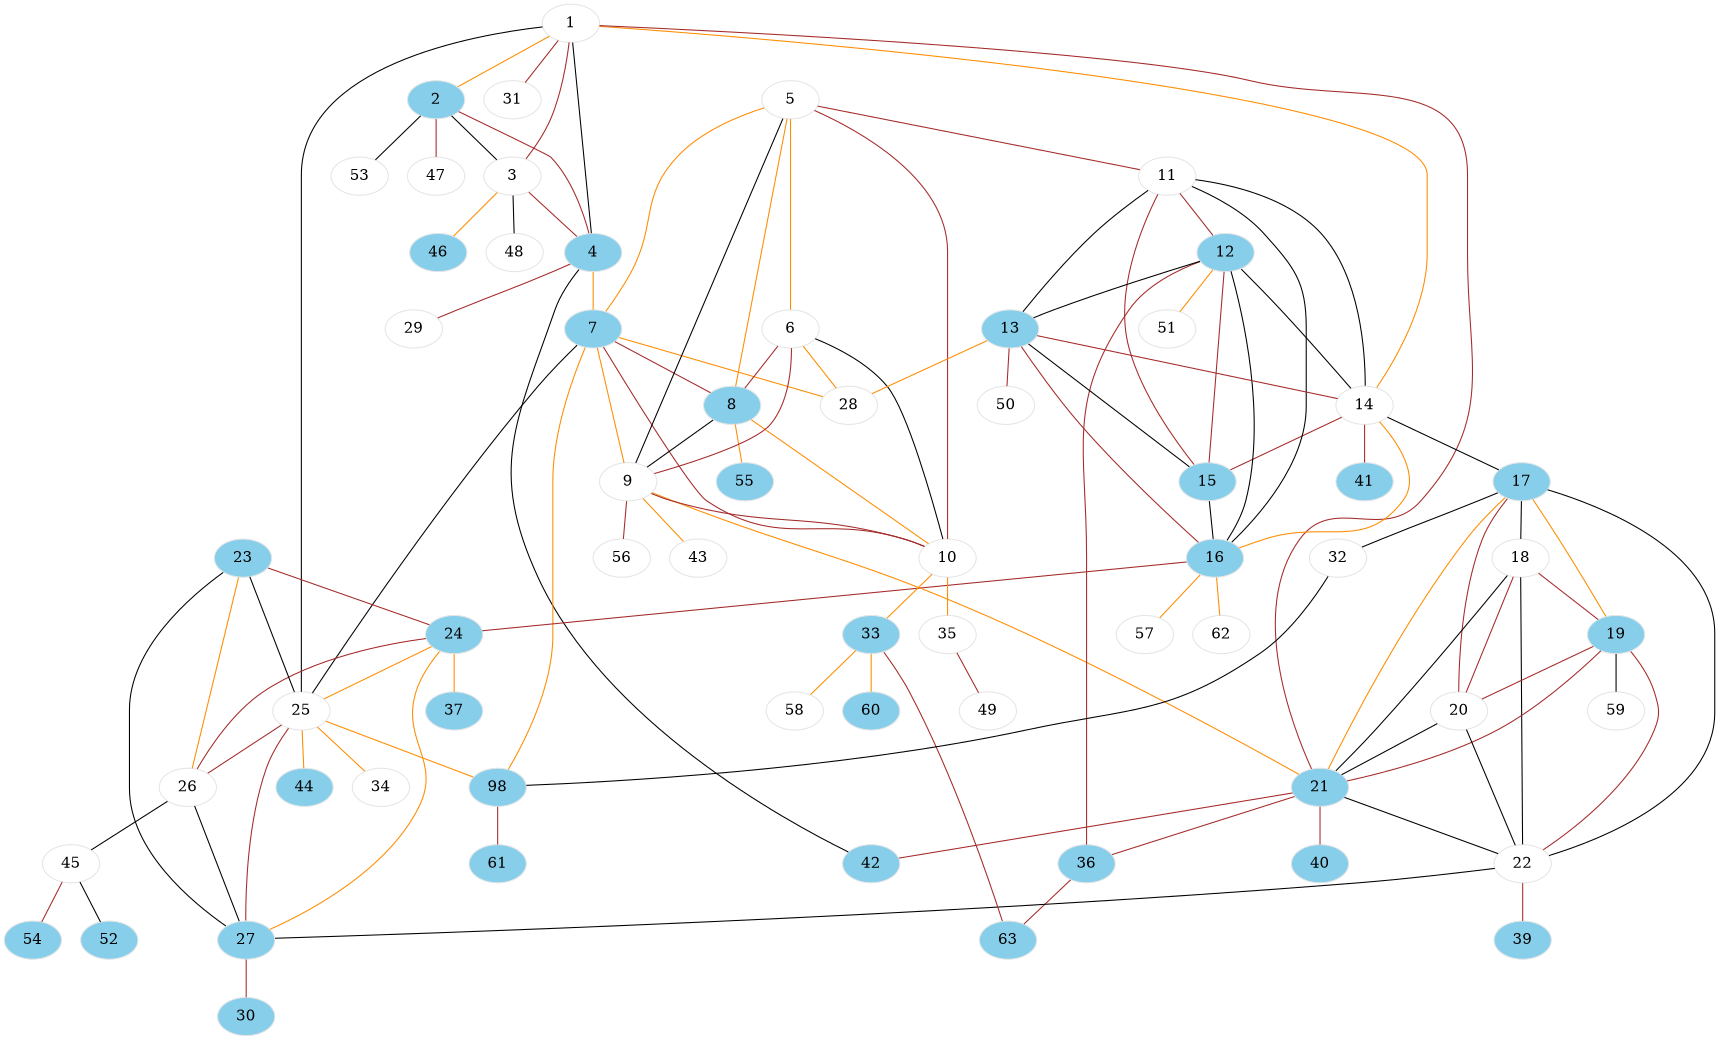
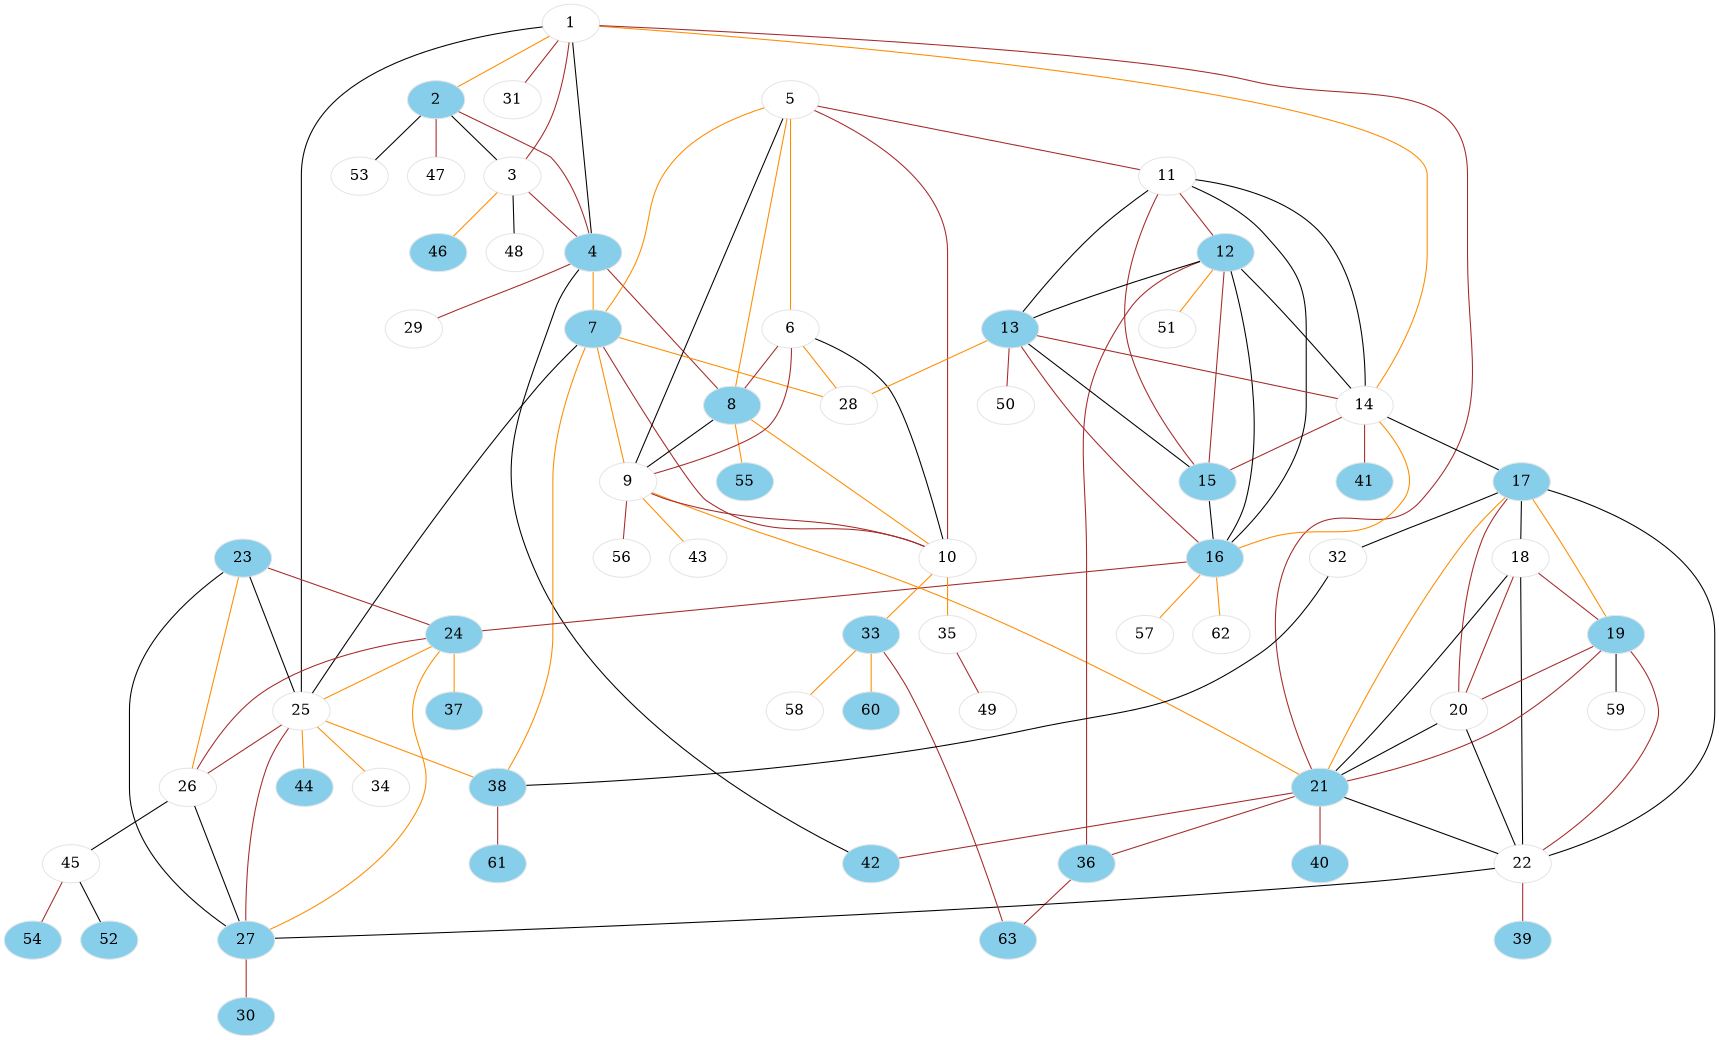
  graph {
    node [color=gray90 fillcolor=white style=filled]
    edge [color=brown weight=1.0]
    2 [fillcolor=skyblue]
    1
    3
    4 [fillcolor=skyblue]
    14
    21 [fillcolor=skyblue]
    25
    31
    47
    53
    46 [fillcolor=skyblue]
    48
    7 [fillcolor=skyblue]
    29
    42 [fillcolor=skyblue]
    15 [fillcolor=skyblue]
    16 [fillcolor=skyblue]
    17 [fillcolor=skyblue]
    41 [fillcolor=skyblue]
    36 [fillcolor=skyblue]
    22
    40 [fillcolor=skyblue]
-   38 [fillcolor=skyblue label=98]
+   38 [fillcolor=skyblue]
    27 [fillcolor=skyblue]
    26
    34
    44 [fillcolor=skyblue]
    8 [fillcolor=skyblue]
    9
    10
    28
    5
    6
    11
    55 [fillcolor=skyblue]
    43
    56
    33 [fillcolor=skyblue]
    35
    12 [fillcolor=skyblue]
    13 [fillcolor=skyblue]
    61 [fillcolor=skyblue]
    58
    60 [fillcolor=skyblue]
    63 [fillcolor=skyblue]
    49
    51
    50
    24 [fillcolor=skyblue]
    57
    62
    18
    19 [fillcolor=skyblue]
    20
    32
    37 [fillcolor=skyblue]
    59
    39 [fillcolor=skyblue]
    30 [fillcolor=skyblue]
    23 [fillcolor=skyblue]
    45
    52 [fillcolor=skyblue]
    54 [fillcolor=skyblue]
    2 -- 3 [color=black]
    2 -- 4
    2 -- 47 [weight=4.0]
    2 -- 53 [color=black]
    1 -- 2 [color=darkorange weight=3.0]
    1 -- 3 [weight=3.0]
    1 -- 4 [color=black weight=3.0]
    1 -- 14 [color=darkorange]
    1 -- 21
    1 -- 25 [color=black]
    1 -- 31
    3 -- 4
    3 -- 46 [color=darkorange]
    3 -- 48 [color=black]
    4 -- 7 [color=darkorange]
    4 -- 29
    4 -- 42 [color=black]
    14 -- 15
    14 -- 16 [color=darkorange]
    14 -- 17 [color=black]
    14 -- 41
    21 -- 42 [weight=2.0]
    21 -- 36
    21 -- 22 [color=black]
    21 -- 40
    25 -- 38 [color=darkorange]
    25 -- 27 [weight=2.0]
    25 -- 26 [weight=2.0]
    25 -- 34 [color=darkorange]
    25 -- 44 [color=darkorange]
    7 -- 25 [color=black]
    7 -- 38 [color=darkorange]
-   7 -- 8
+   4 -- 8
    7 -- 9 [color=darkorange]
    7 -- 10
    7 -- 28 [color=darkorange]
    15 -- 16 [color=black]
    16 -- 24
    16 -- 57 [color=darkorange]
    16 -- 62 [color=darkorange]
    17 -- 21 [color=darkorange]
    17 -- 22 [color=black]
    17 -- 18 [color=black]
    17 -- 19 [color=darkorange]
    17 -- 20
    17 -- 32 [color=black weight=2.0]
    36 -- 63
    22 -- 27 [color=black]
    22 -- 39
    38 -- 61
    27 -- 30 [weight=3.0]
    26 -- 27 [color=black]
    26 -- 45 [color=black]
    8 -- 9 [color=black]
    8 -- 10 [color=darkorange]
    8 -- 55 [color=darkorange]
    9 -- 21 [color=darkorange]
    9 -- 10
    9 -- 43 [color=darkorange]
    9 -- 56
    10 -- 33 [color=darkorange]
    10 -- 35 [color=darkorange weight=6.0]
    5 -- 7 [color=darkorange]
    5 -- 8 [color=darkorange]
    5 -- 9 [color=black]
    5 -- 10
    5 -- 6 [color=darkorange weight=3.0]
    5 -- 11
    6 -- 8
    6 -- 9
    6 -- 10 [color=black]
    6 -- 28 [color=darkorange]
    11 -- 14 [color=black]
    11 -- 15
    11 -- 16 [color=black]
    11 -- 12
    11 -- 13 [color=black]
    33 -- 58 [color=darkorange]
    33 -- 60 [color=darkorange]
    33 -- 63
    35 -- 49
    12 -- 14 [color=black weight=3.0]
    12 -- 15
    12 -- 16 [color=black]
    12 -- 36
    12 -- 13 [color=black]
    12 -- 51 [color=darkorange]
    13 -- 14
    13 -- 15 [color=black]
    13 -- 16
    13 -- 28 [color=darkorange]
    13 -- 50
    24 -- 25 [color=darkorange weight=2.0]
    24 -- 27 [color=darkorange]
    24 -- 26
    24 -- 37 [color=darkorange weight=3.0]
    18 -- 21 [color=black]
    18 -- 22 [color=black]
    18 -- 19
    18 -- 20 [weight=2.0]
    19 -- 21
    19 -- 22
    19 -- 20
    19 -- 59 [color=black weight=2.0]
    20 -- 21 [color=black]
    20 -- 22 [color=black]
    32 -- 38 [color=black]
    23 -- 25 [color=black weight=2.0]
    23 -- 27 [color=black]
    23 -- 26 [color=darkorange]
    23 -- 24
    45 -- 52 [color=black]
    45 -- 54
  }
